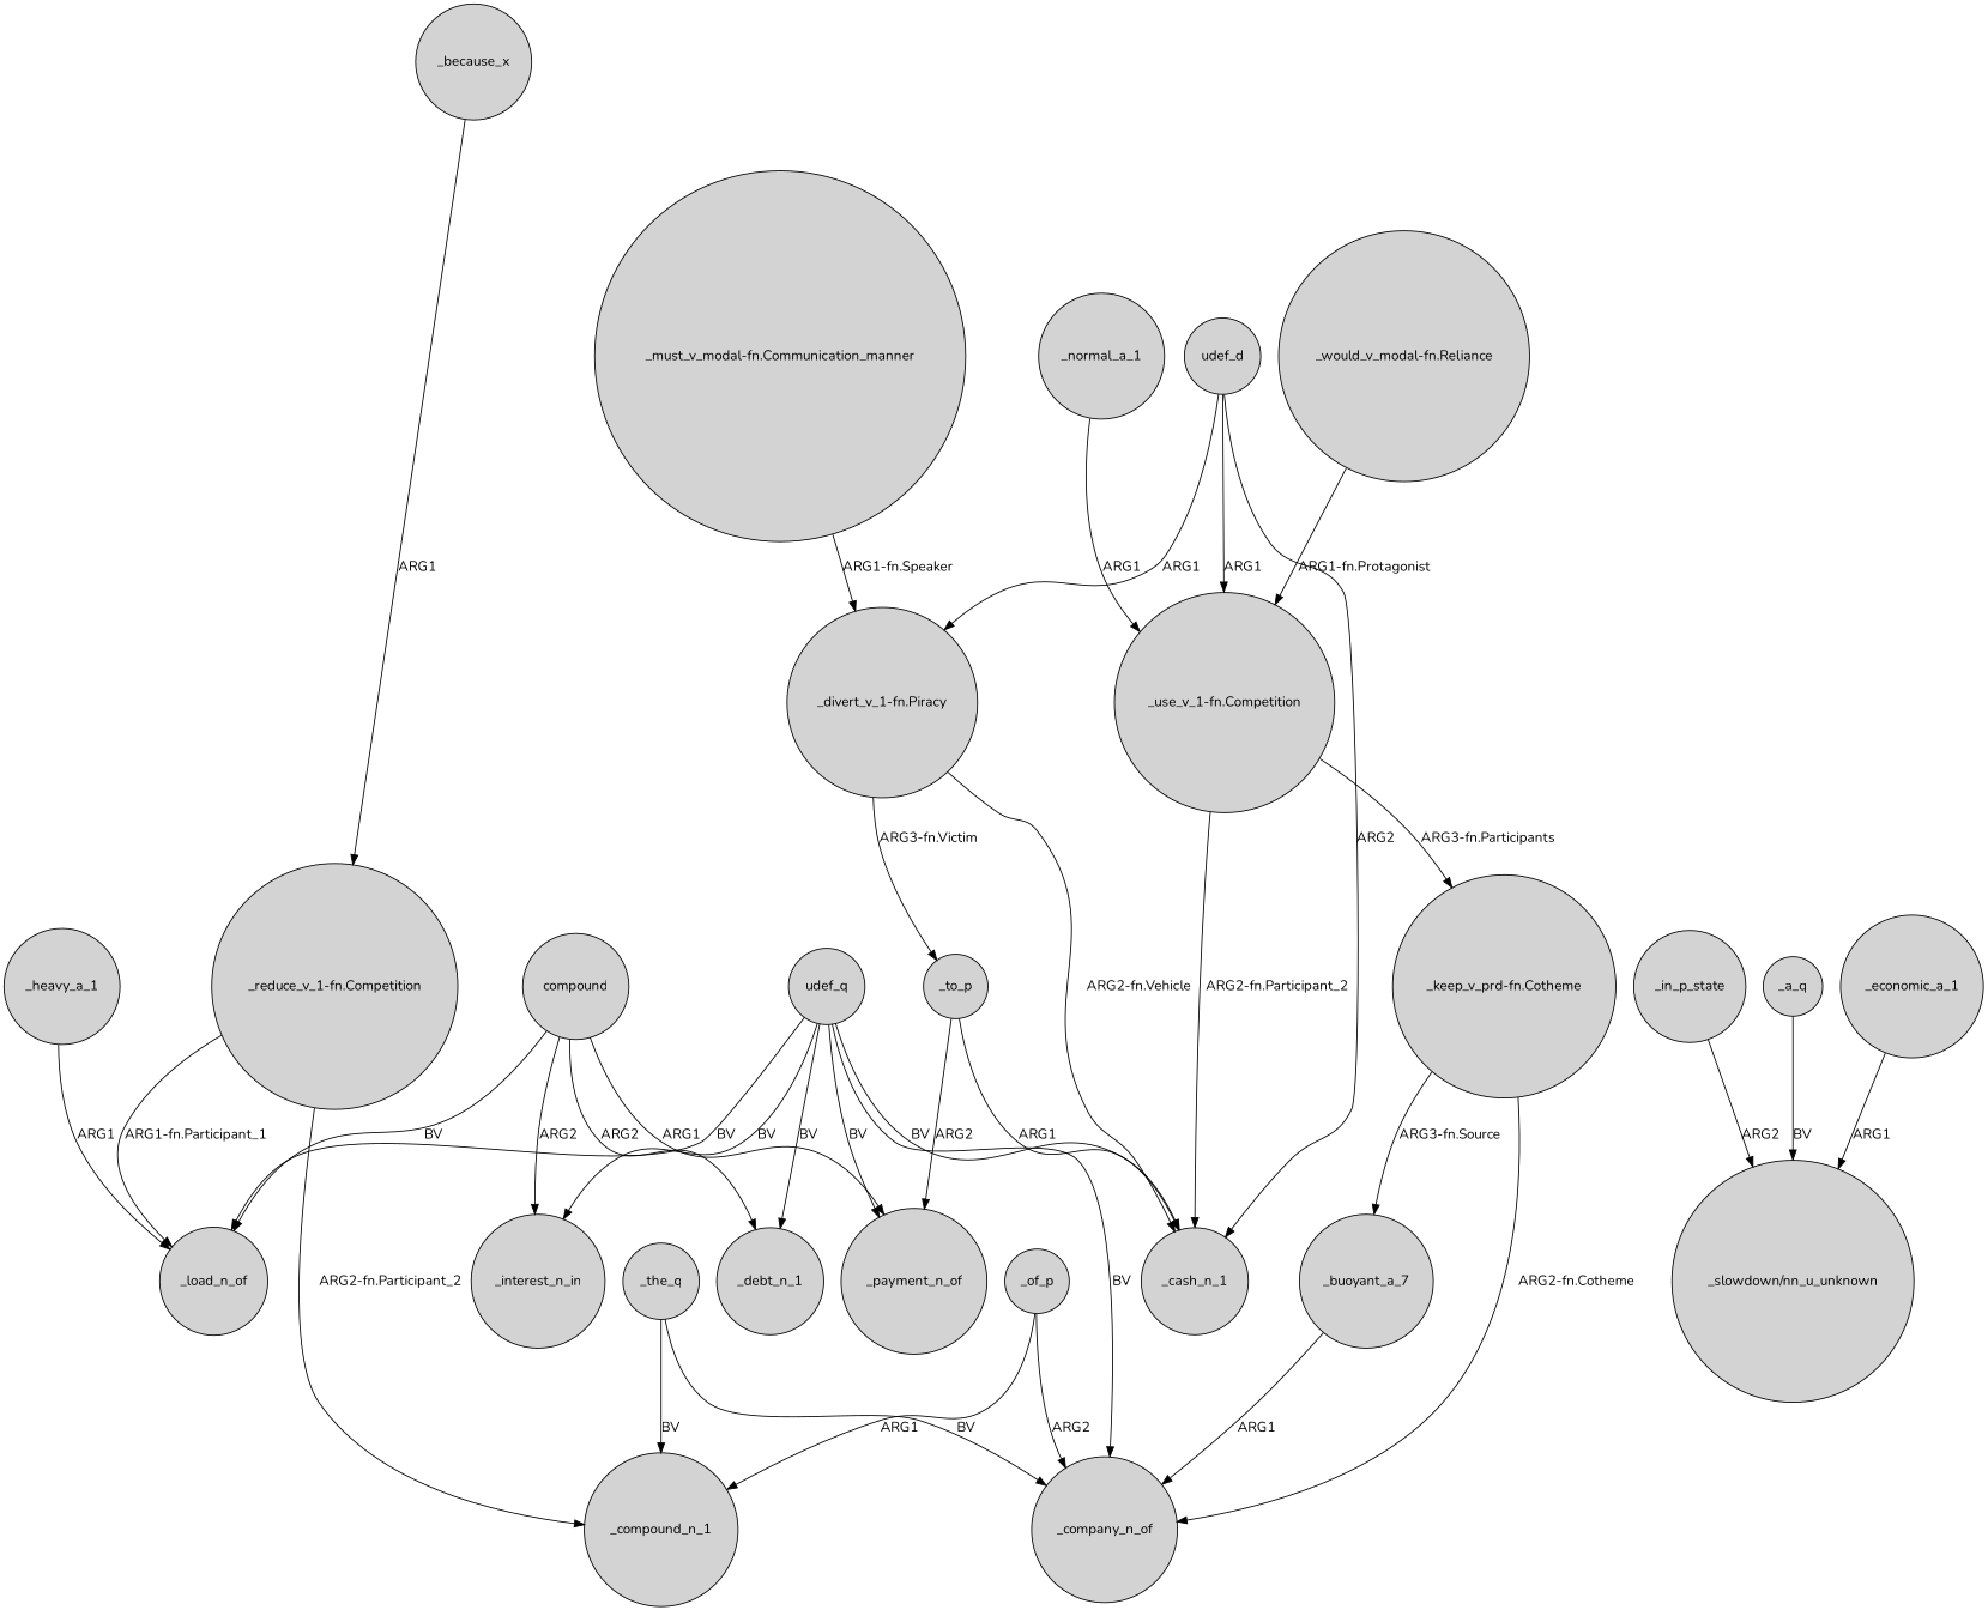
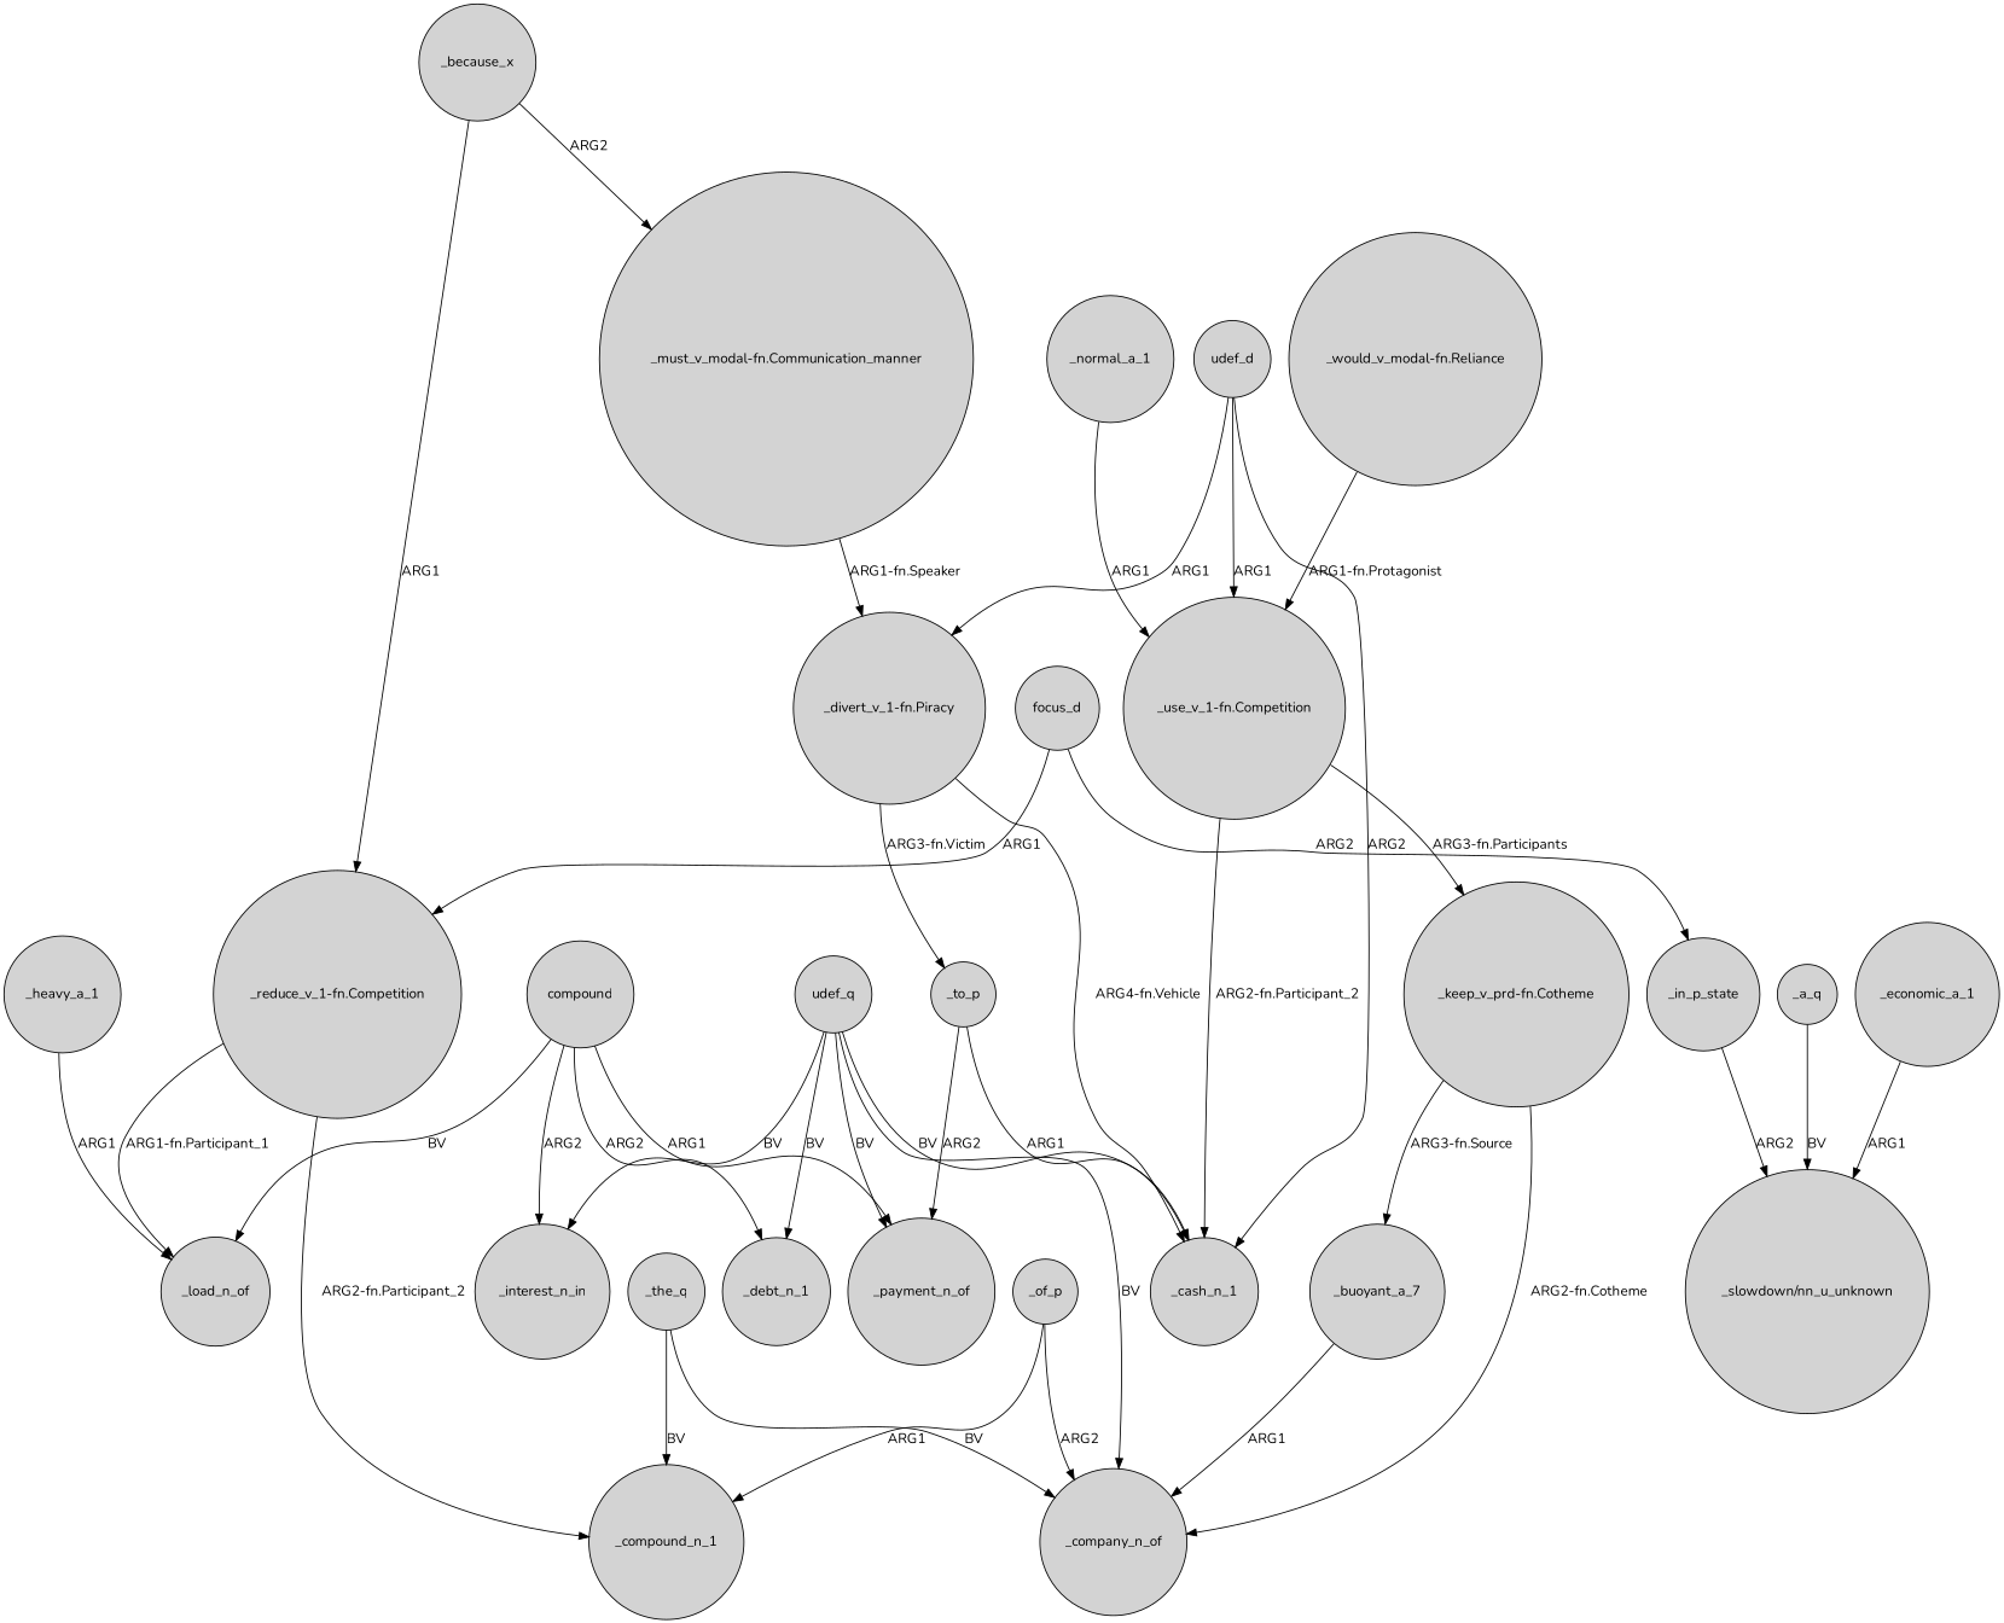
  digraph {
    fontname=Nunito
    node [fontname=Nunito shape=circle style=filled]
    edge [fontname=Nunito]
    n1 [label=_compound_n_1]
    _the_q
    _company_n_of
    compound
    _load_n_of
    _debt_n_1
    _payment_n_of
    _interest_n_in
    udef_q
    _cash_n_1
+   focus_d
    _in_p_state
    "_reduce_v_1-fn.Competition"
    "_slowdown/nn_u_unknown"
    _of_p
    _economic_a_1
    "_would_v_modal-fn.Reliance"
    "_use_v_1-fn.Competition"
    "_keep_v_prd-fn.Cotheme"
    n20 [label=_buoyant_a_7]
    _heavy_a_1
    _because_x
    "_must_v_modal-fn.Communication_manner"
    "_divert_v_1-fn.Piracy"
    _to_p
    n26 [label=udef_d]
    _normal_a_1
    _a_q
    _the_q -> n1 [label=BV]
    _the_q -> _company_n_of [label=BV]
    compound -> _load_n_of [label=BV]
    compound -> _debt_n_1 [label=ARG2]
    compound -> _payment_n_of [label=ARG1]
    compound -> _interest_n_in [label=ARG2]
    udef_q -> _company_n_of [label=BV]
-   udef_q -> _load_n_of [label=BV]
    udef_q -> _debt_n_1 [label=BV]
    udef_q -> _payment_n_of [label=BV]
    udef_q -> _interest_n_in [label=BV]
    udef_q -> _cash_n_1 [label=BV]
+   focus_d -> _in_p_state [label=ARG2]
+   focus_d -> "_reduce_v_1-fn.Competition" [label=ARG1]
    _in_p_state -> "_slowdown/nn_u_unknown" [label=ARG2]
    "_reduce_v_1-fn.Competition" -> n1 [label="ARG2-fn.Participant_2"]
    "_reduce_v_1-fn.Competition" -> _load_n_of [label="ARG1-fn.Participant_1"]
    _of_p -> n1 [label=ARG1]
    _of_p -> _company_n_of [label=ARG2]
    _economic_a_1 -> "_slowdown/nn_u_unknown" [label=ARG1]
    "_would_v_modal-fn.Reliance" -> "_use_v_1-fn.Competition" [label="ARG1-fn.Protagonist"]
    "_use_v_1-fn.Competition" -> _cash_n_1 [label="ARG2-fn.Participant_2"]
    "_use_v_1-fn.Competition" -> "_keep_v_prd-fn.Cotheme" [label="ARG3-fn.Participants"]
    "_keep_v_prd-fn.Cotheme" -> _company_n_of [label="ARG2-fn.Cotheme"]
    "_keep_v_prd-fn.Cotheme" -> n20 [label="ARG3-fn.Source"]
    n20 -> _company_n_of [label=ARG1]
    _heavy_a_1 -> _load_n_of [label=ARG1]
    _because_x -> "_reduce_v_1-fn.Competition" [label=ARG1]
+   _because_x -> "_must_v_modal-fn.Communication_manner" [label=ARG2]
    "_must_v_modal-fn.Communication_manner" -> "_divert_v_1-fn.Piracy" [label="ARG1-fn.Speaker"]
-   "_divert_v_1-fn.Piracy" -> _cash_n_1 [label="ARG2-fn.Vehicle"]
+   "_divert_v_1-fn.Piracy" -> _cash_n_1 [label="ARG4-fn.Vehicle"]
    "_divert_v_1-fn.Piracy" -> _to_p [label="ARG3-fn.Victim"]
    _to_p -> _payment_n_of [label=ARG2]
    _to_p -> _cash_n_1 [label=ARG1]
    n26 -> _cash_n_1 [label=ARG2]
    n26 -> "_use_v_1-fn.Competition" [label=ARG1]
    n26 -> "_divert_v_1-fn.Piracy" [label=ARG1]
    _normal_a_1 -> "_use_v_1-fn.Competition" [label=ARG1]
    _a_q -> "_slowdown/nn_u_unknown" [label=BV]
  }
